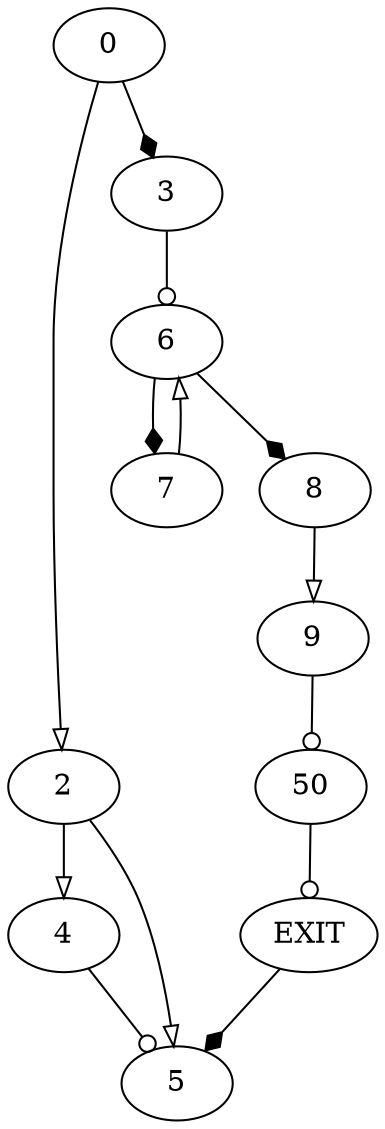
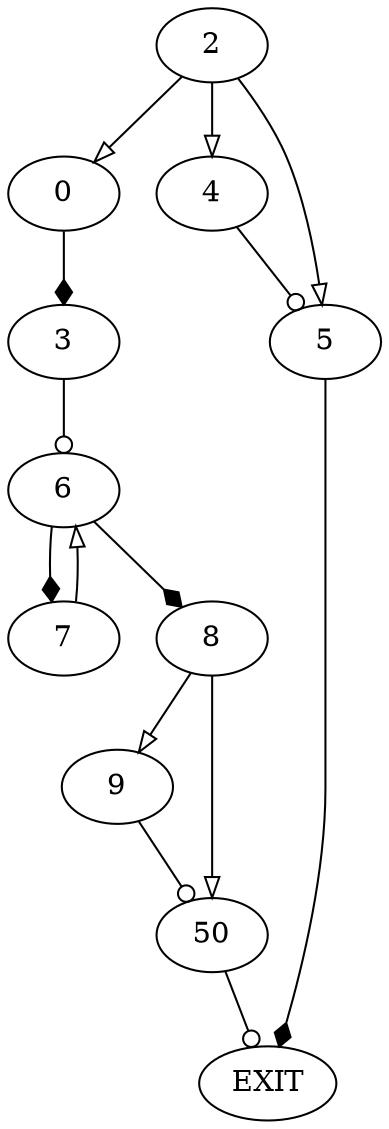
  digraph {
    edge [arrowhead=onormal]
    n1 [label=0]
    2
    3
    n4 [label=EXIT]
    4
    5
    6
    7
    8
    9
    n11 [label=50]
-   n1 -> 2
+   2 -> n1
    n1 -> 3 [arrowhead=diamond]
    2 -> 4
    2 -> 5
    3 -> 6 [arrowhead=odot]
    4 -> 5 [arrowhead=odot]
-   n4 -> 5 [arrowhead=diamond]
+   5 -> n4 [arrowhead=diamond]
    6 -> 7 [arrowhead=diamond]
    6 -> 8 [arrowhead=diamond]
    7 -> 6
    8 -> 9
+   8 -> n11
    9 -> n11 [arrowhead=odot]
    n11 -> n4 [arrowhead=odot]
  }
